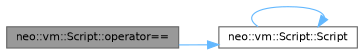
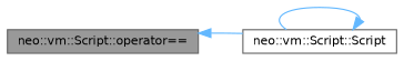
  digraph {
    rankdir=LR
    node [fontname=Helvetica fontsize=10 shape=box style=filled]
    edge [color=steelblue1 fontname=Helvetica fontsize=10 labelfontname=Helvetica labelfontsize=10 style=solid]
    n1 [color=gray40 fillcolor=grey60 fontcolor=black height=0.2 label="neo::vm::Script::operator==" width=0.4]
    n2 [color=grey40 fillcolor=white height=0.2 label="neo::vm::Script::Script" width=0.4]
-   n1 -> n2
+   n2 -> n1
    n2 -> n2
  }
